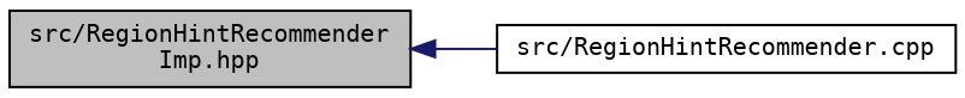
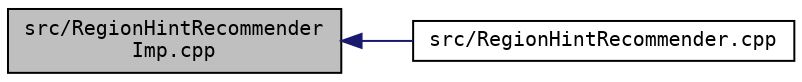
  digraph {
    rankdir=LR
    fontname="DejaVu Sans Mono"
    node [color=black fontname="DejaVu Sans Mono" fontsize=10 shape=record style=filled]
-   n1 [fillcolor=grey75 fontcolor=black height=0.2 label="src/RegionHintRecommender\lImp.hpp" width=0.4]
+   n1 [fillcolor=grey75 fontcolor=black height=0.2 label="src/RegionHintRecommender\lImp.cpp" width=0.4]
    n2 [fillcolor=white height=0.2 label="src/RegionHintRecommender.cpp" width=0.4]
    n1 -> n2 [color=midnightblue dir=back fontname="DejaVu Sans Mono" fontsize=10 labelfontname=Helvetica labelfontsize=10 style=solid]
  }
